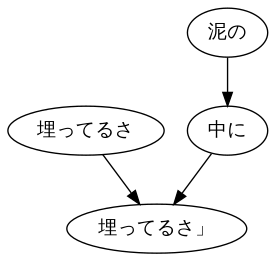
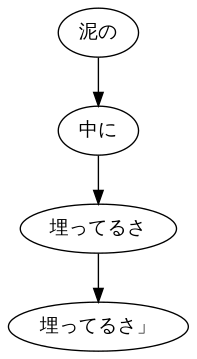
  digraph {
    n1 [label="埋ってるさ"]
    n2 [label="埋ってるさ」"]
    n3 [label="泥の"]
    n4 [label="中に"]
    n1 -> n2
    n3 -> n4
-   n4 -> n2
+   n4 -> n1
  }
